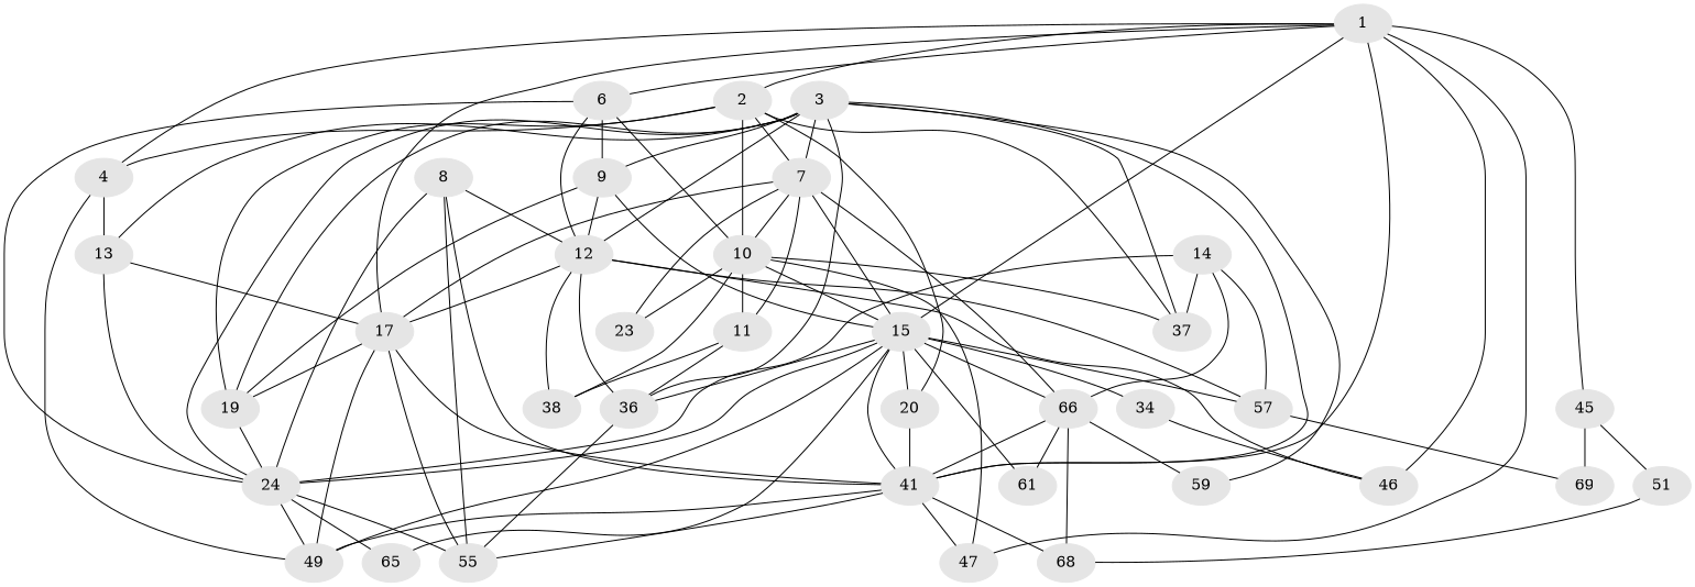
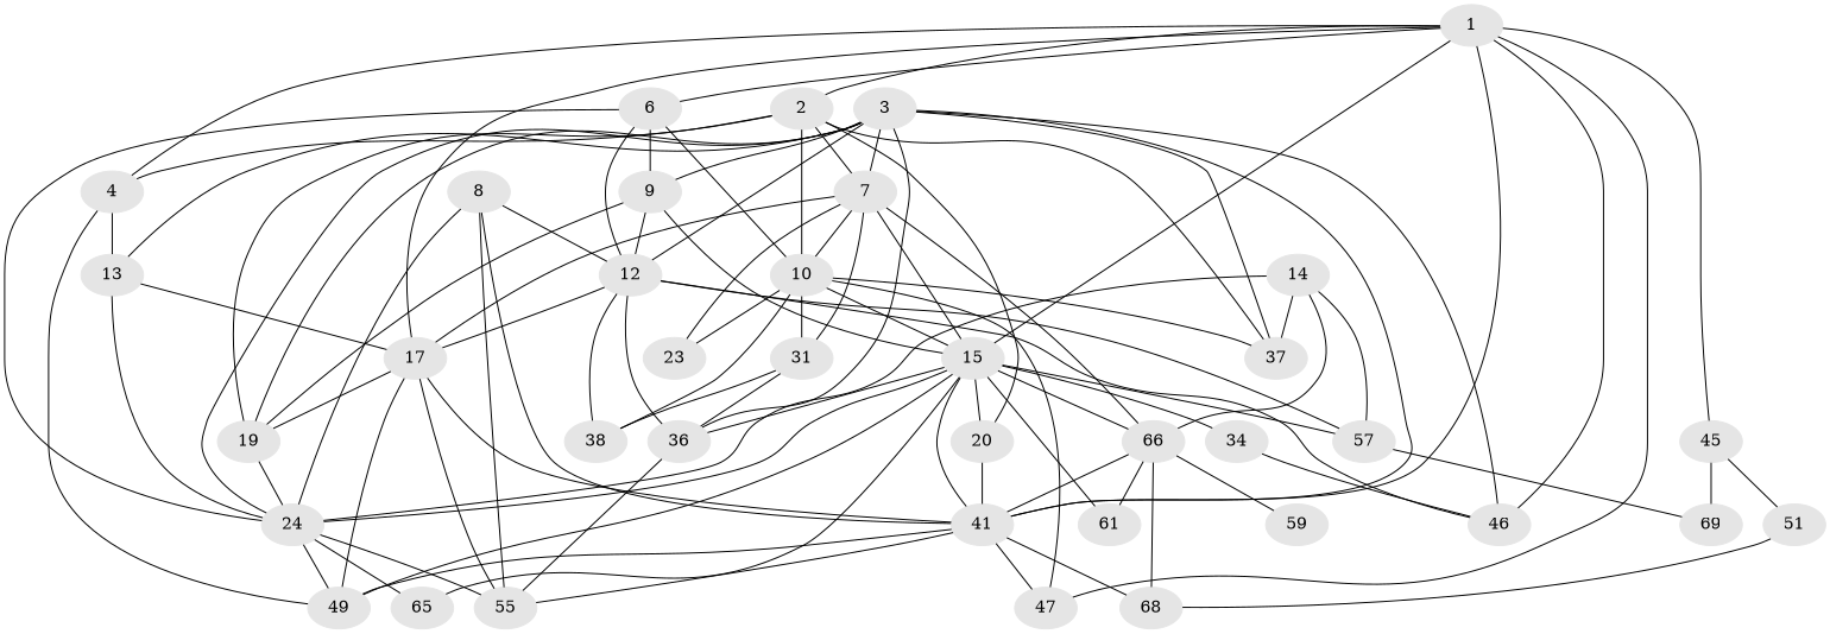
  graph {
    node [color=gray90 style=filled]
    1 [super="+28+39+30"]
    2 [super="+66+35"]
    4 [super="+50"]
    6 [super="+44"]
    15 [super="+67+16"]
    17 [super="+62+31"]
    41 [super="+48+58"]
    45
    46 [super="+71"]
    47
    7 [super="+25+54+27"]
    10 [super="+18+56"]
    19 [super="+22"]
    20
    37
    13
    49
    12 [super="+60"]
    9
    24 [super="+52"]
    36
    38
    57
    n24 [label=66 super="+53"]
    34
    61
    65
    55 [super="+70"]
    68
    69
    51
-   11
+   11 [label=31]
    23
    3 [super="+63+21"]
    59
    8 [super="+43"]
    14
    1 -- 2
    1 -- 4
    1 -- 6
    1 -- 15
    1 -- 17
    1 -- 41 [weight=2]
    1 -- 45
    1 -- 46
    1 -- 47
    2 -- 4
    2 -- 7
    2 -- 10 [weight=2]
    2 -- 19
    2 -- 20
    2 -- 37
    4 -- 13
    4 -- 49
    6 -- 10
    6 -- 12
    6 -- 9
    6 -- 24
    15 -- 41 [weight=3]
    15 -- 20
    15 -- 49
    15 -- 24
    15 -- 36
    15 -- 57
    15 -- n24
    15 -- 34 [weight=3]
    15 -- 61
    15 -- 65
    17 -- 41
    17 -- 19
    17 -- 49
    17 -- 55
    41 -- 47
    41 -- 49
    41 -- 55
    41 -- 68 [weight=2]
    45 -- 69
    45 -- 51
    7 -- 15
    7 -- 17 [weight=2]
    7 -- 10
    7 -- n24
    7 -- 11
    7 -- 23
    10 -- 15
    10 -- 47
    10 -- 37
    10 -- 38
    10 -- 11
    10 -- 23
    19 -- 24
    20 -- 41
    13 -- 17
    13 -- 24
    12 -- 17
    12 -- 46
    12 -- 36
    12 -- 38
    12 -- 57
    9 -- 15
    9 -- 19
    9 -- 12
    24 -- 49
    24 -- 65
    24 -- 55
    36 -- 55
    57 -- 69
    n24 -- 41
    n24 -- 61
    n24 -- 68
    n24 -- 59
    34 -- 46
    51 -- 68
    11 -- 36
    11 -- 38
    3 -- 41
    3 -- 7
    3 -- 19
    3 -- 37
    3 -- 13 [weight=2]
    3 -- 12
    3 -- 9
    3 -- 24
    3 -- 36
-   3 -- 59
+   3 -- 46
    8 -- 41
    8 -- 12
    8 -- 24
    8 -- 55
    14 -- 37
    14 -- 24
    14 -- 57
    14 -- n24
  }
